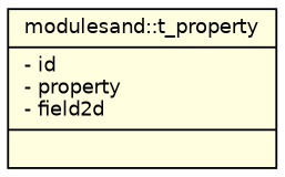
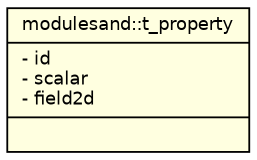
  digraph {
-   n1 [color=black fillcolor=lightyellow fontcolor=black fontname=Helvetica fontsize=10 height=0.2 label="{modulesand::t_property\n|- id\l- property\l- field2d\l|}" shape=record style=filled width=0.4]
+   n1 [color=black fillcolor=lightyellow fontcolor=black fontname=Helvetica fontsize=10 height=0.2 label="{modulesand::t_property\n|- id\l- scalar\l- field2d\l|}" shape=record style=filled width=0.4]
  }
